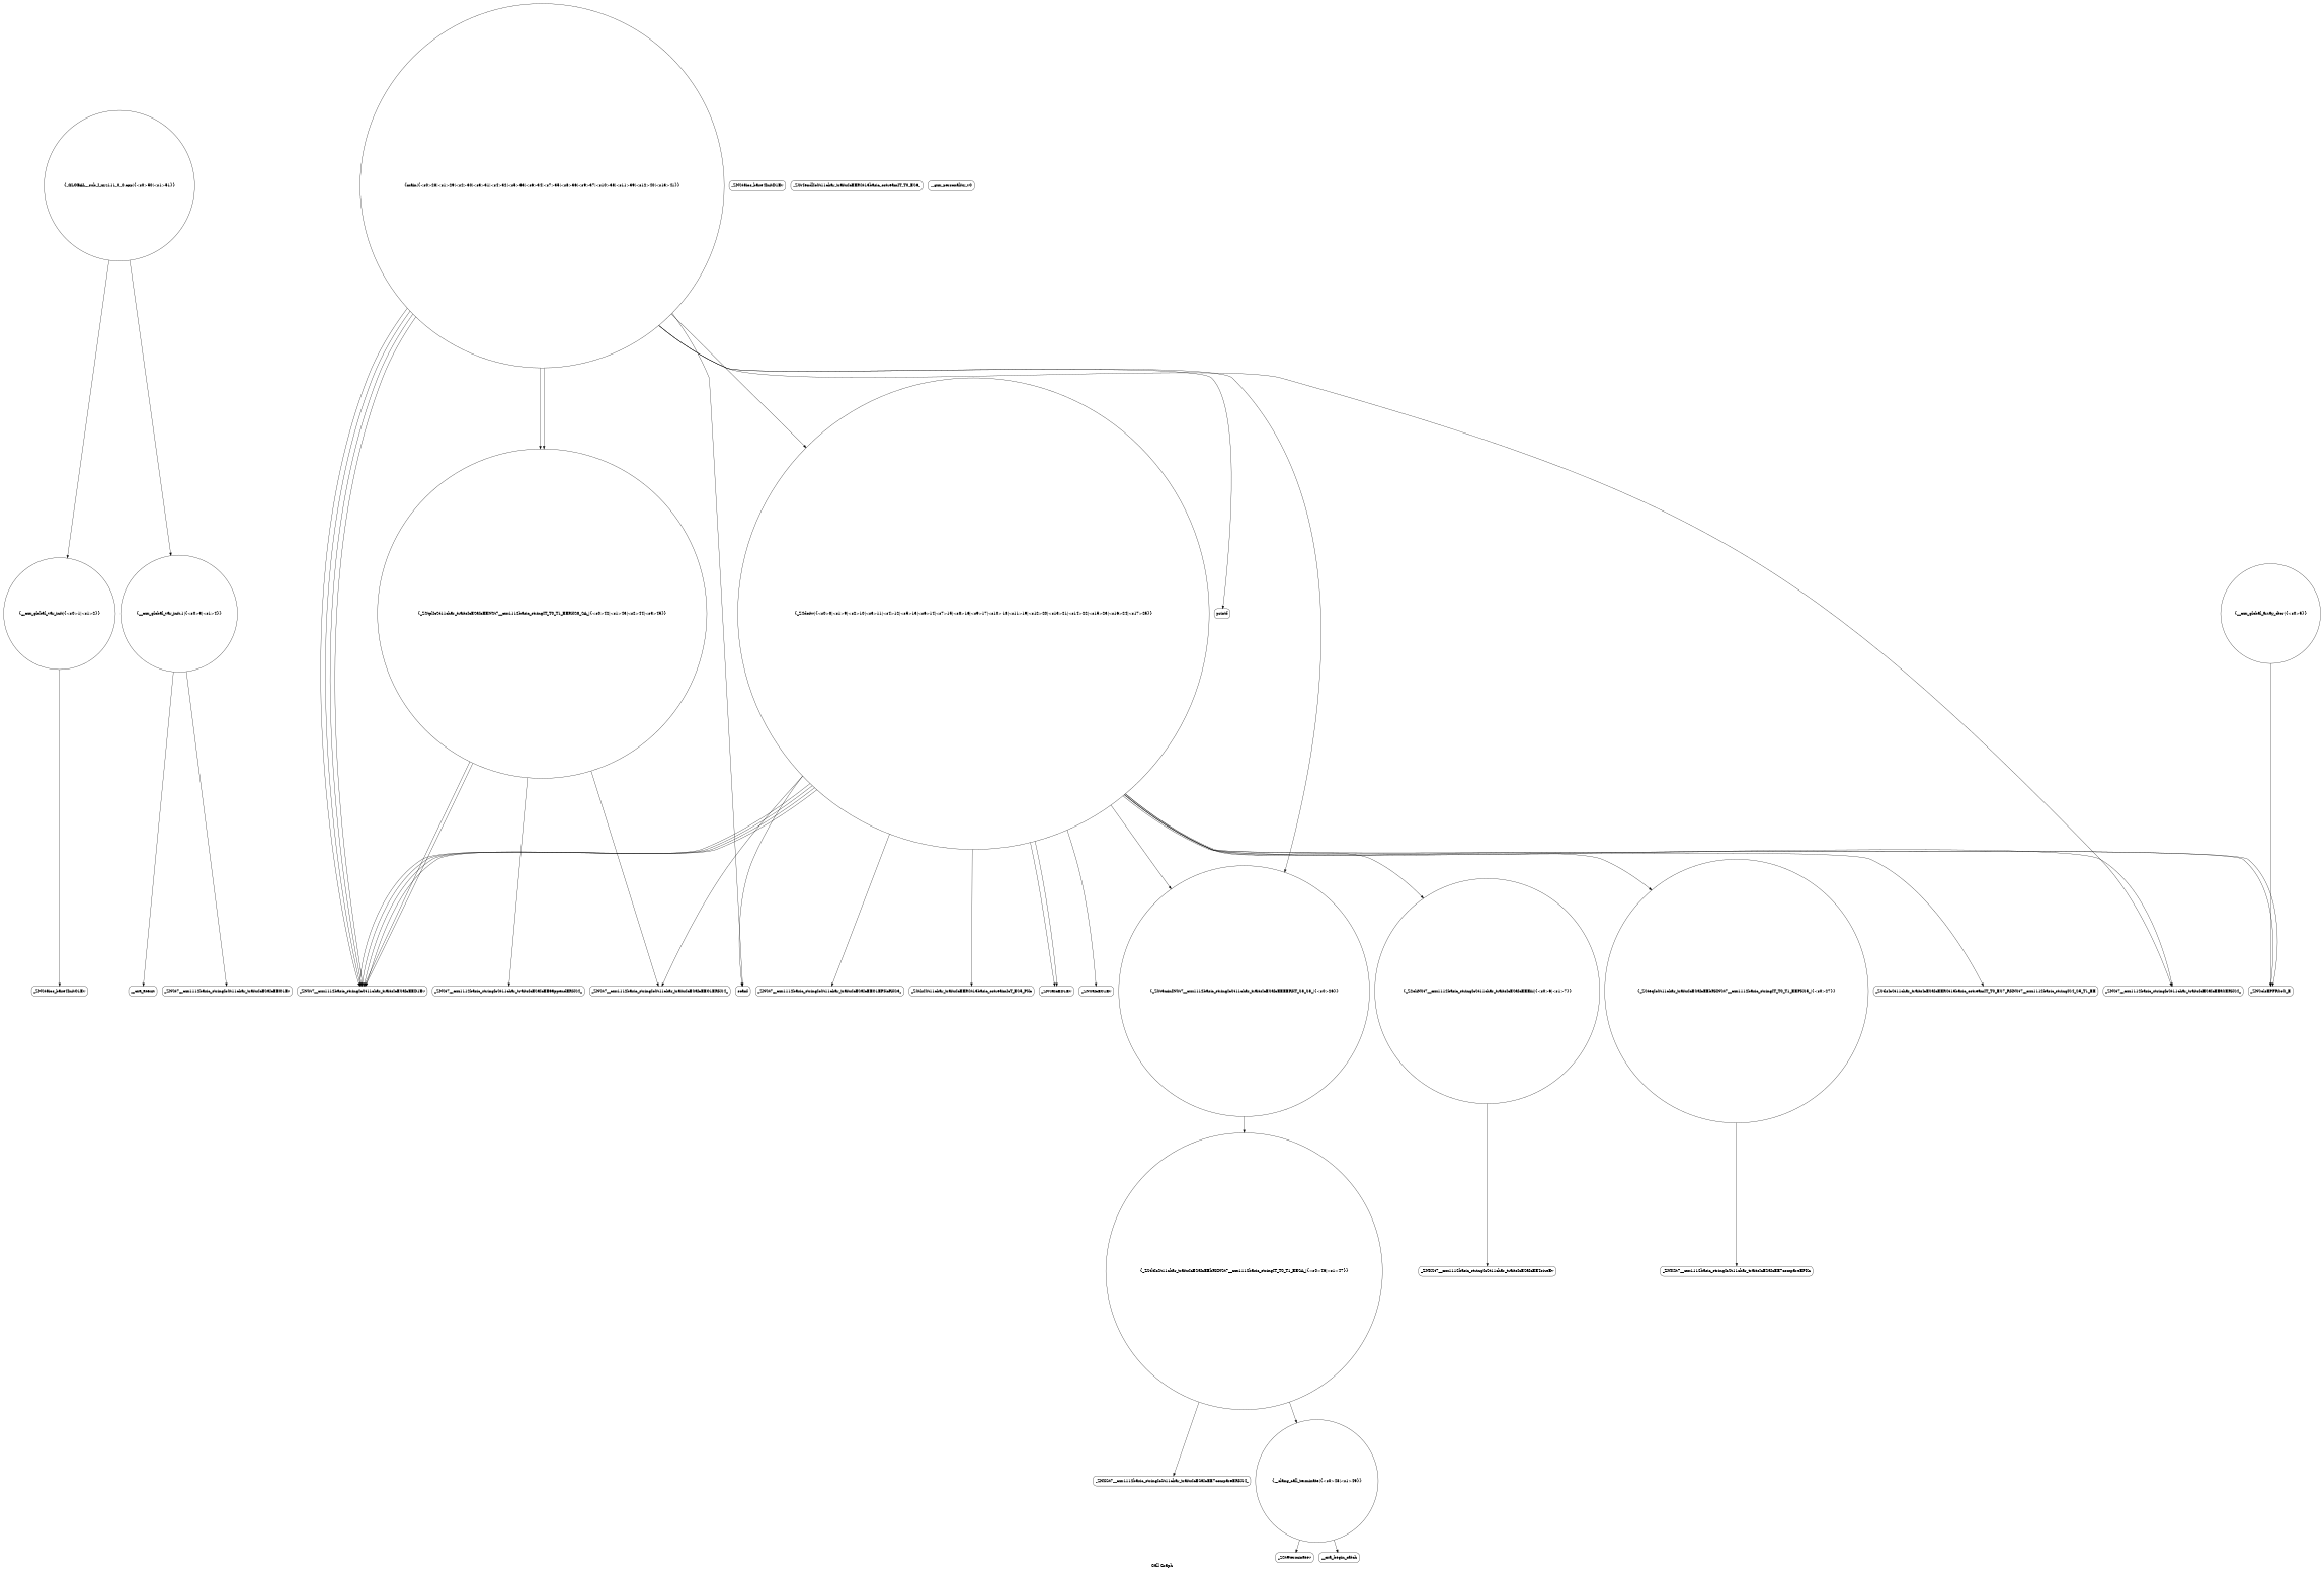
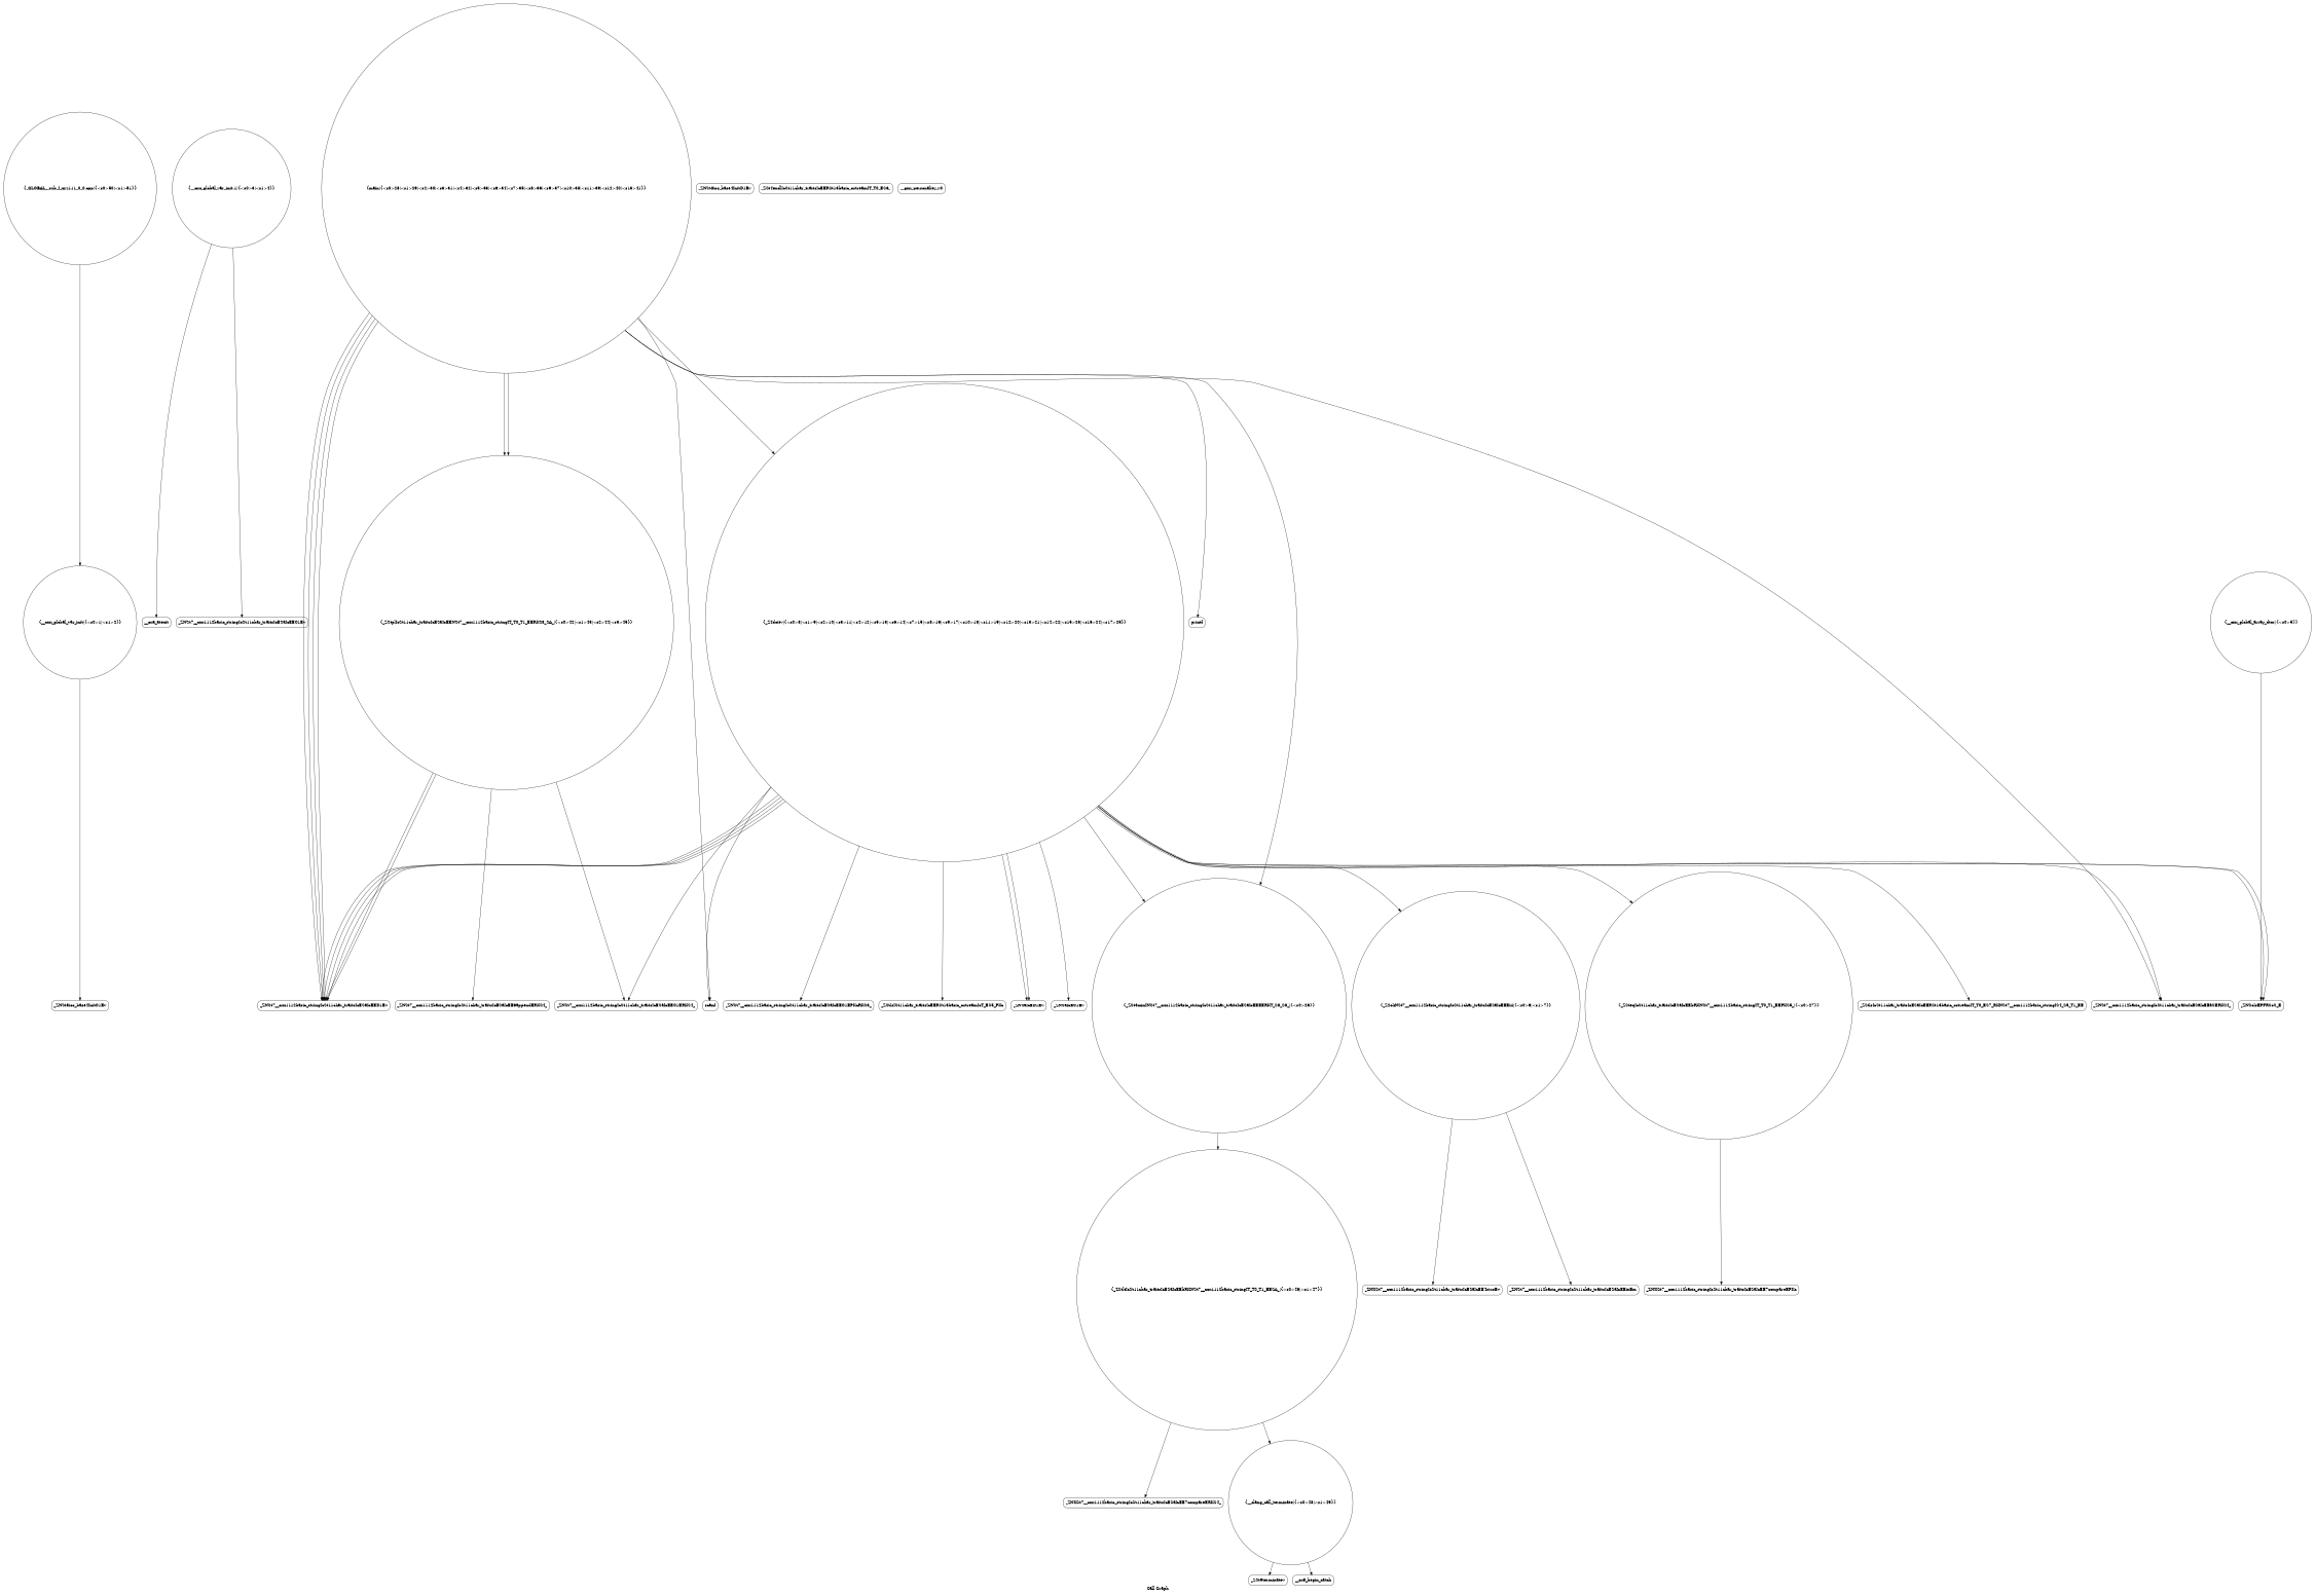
  digraph {
    label="Call Graph"
    node [shape=Mrecord]
    edge [color=black tailport=s0]
    n1 [label="{__cxx_global_var_init|{<s0>1|<s1>2}}" shape=circle]
    n2 [label="{_ZNSt8ios_base4InitC1Ev}"]
    n3 [label="{__cxa_atexit}"]
    n4 [label="{_ZNSt7__cxx1112basic_stringIcSt11char_traitsIcESaIcEED1Ev}"]
    n5 [label="{_ZSt9terminatev}"]
    n6 [label="{_ZNSt7__cxx1112basic_stringIcSt11char_traitsIcESaIcEEC1EPKcRKS3_}"]
    n7 [label="{_ZStlsISt11char_traitsIcEERSt13basic_ostreamIcT_ES5_PKc}"]
    n8 [label="{_ZNSt8ios_base4InitD1Ev}"]
    n9 [label="{printf}"]
    n10 [label="{_ZNKSt7__cxx1112basic_stringIcSt11char_traitsIcESaIcEE4sizeEv}"]
    n11 [label="{_ZNSt7__cxx1112basic_stringIcSt11char_traitsIcESaIcEE6appendERKS4_}"]
    n12 [label="{_ZNSaIcED1Ev}"]
    n13 [label="{_ZSt4endlIcSt11char_traitsIcEERSt13basic_ostreamIT_T0_ES6_}"]
    n14 [label="{__cxx_global_var_init.1|{<s0>3|<s1>4}}" shape=circle]
    n15 [label="{_ZNSt7__cxx1112basic_stringIcSt11char_traitsIcESaIcEEC1Ev}"]
    n16 [label="{_ZNKSt7__cxx1112basic_stringIcSt11char_traitsIcESaIcEE7compareERKS4_}"]
    n17 [label="{_Z4doitv|{<s0>8|<s1>9|<s2>10|<s3>11|<s4>12|<s5>13|<s6>14|<s7>15|<s8>16|<s9>17|<s10>18|<s11>19|<s12>20|<s13>21|<s14>22|<s15>23|<s16>24|<s17>25}}" shape=circle]
    n18 [label="{scanf}"]
    n19 [label="{_ZNSaIcEC1Ev}"]
    n20 [label="{_ZNSt7__cxx1112basic_stringIcSt11char_traitsIcESaIcEEC1ERKS4_}"]
    n21 [label="{_Z2okNSt7__cxx1112basic_stringIcSt11char_traitsIcESaIcEEEiii|{<s0>6|<s1>7}}" shape=circle]
    n22 [label="{_ZSt3minINSt7__cxx1112basic_stringIcSt11char_traitsIcESaIcEEEERKT_S8_S8_|{<s0>26}}" shape=circle]
    n23 [label="{_ZNSt7__cxx1112basic_stringIcSt11char_traitsIcESaIcEEaSERKS4_}"]
    n24 [label="{_ZSteqIcSt11char_traitsIcESaIcEEbRKNSt7__cxx1112basic_stringIT_T0_T1_EEPKS5_|{<s0>27}}" shape=circle]
    n25 [label="{_ZNSolsEPFRSoS_E}"]
    n26 [label="{_ZStlsIcSt11char_traitsIcESaIcEERSt13basic_ostreamIT_T0_ES7_RKNSt7__cxx1112basic_stringIS4_S5_T1_EE}"]
+   n27 [label="{_ZNSt7__cxx1112basic_stringIcSt11char_traitsIcESaIcEEixEm}"]
    n28 [label="{_ZStltIcSt11char_traitsIcESaIcEEbRKNSt7__cxx1112basic_stringIT_T0_T1_EESA_|{<s0>46|<s1>47}}" shape=circle]
    n29 [label="{_ZNKSt7__cxx1112basic_stringIcSt11char_traitsIcESaIcEE7compareEPKc}"]
    n30 [label="{__clang_call_terminate|{<s0>48|<s1>49}}" shape=circle]
    n31 [label="{__cxa_begin_catch}"]
    n32 [label="{main|{<s0>28|<s1>29|<s2>30|<s3>31|<s4>32|<s5>33|<s6>34|<s7>35|<s8>36|<s9>37|<s10>38|<s11>39|<s12>40|<s13>41}}" shape=circle]
    n33 [label="{_ZStplIcSt11char_traitsIcESaIcEENSt7__cxx1112basic_stringIT_T0_T1_EERKS8_SA_|{<s0>42|<s1>43|<s2>44|<s3>45}}" shape=circle]
    n34 [label="{__cxx_global_array_dtor|{<s0>5}}" shape=circle]
    n35 [label="{__gxx_personality_v0}"]
    n36 [label="{_GLOBAL__sub_I_xyz111_0_0.cpp|{<s0>50|<s1>51}}" shape=circle]
    n1 -> n2
    n14 -> n3 [tailport=s1]
    n14 -> n15
    n17 -> n4 [tailport=s6]
    n17 -> n4 [tailport=s10]
    n17 -> n4 [tailport=s16]
    n17 -> n4 [tailport=s17]
    n17 -> n6 [tailport=s2]
    n17 -> n7 [tailport=s12]
    n17 -> n12 [tailport=s3]
    n17 -> n12 [tailport=s9]
    n17 -> n18
    n17 -> n19 [tailport=s1]
    n17 -> n20 [tailport=s4]
    n17 -> n21 [tailport=s5]
    n17 -> n22 [tailport=s7]
    n17 -> n23 [tailport=s8]
    n17 -> n24 [tailport=s11]
    n17 -> n25 [tailport=s13]
    n17 -> n25 [tailport=s15]
    n17 -> n26 [tailport=s14]
    n21 -> n10
+   n21 -> n27 [tailport=s1]
    n22 -> n28
    n24 -> n29
    n28 -> n16
    n28 -> n30 [tailport=s1]
    n30 -> n5 [tailport=s1]
    n30 -> n31
    n32 -> n4 [tailport=s7]
    n32 -> n4 [tailport=s8]
    n32 -> n4 [tailport=s9]
    n32 -> n4 [tailport=s10]
    n32 -> n9 [tailport=s12]
    n32 -> n17 [tailport=s13]
    n32 -> n18 [tailport=s11]
    n32 -> n22 [tailport=s5]
    n32 -> n23 [tailport=s6]
    n32 -> n33 [tailport=s3]
    n32 -> n33 [tailport=s4]
    n33 -> n4 [tailport=s2]
    n33 -> n4 [tailport=s3]
    n33 -> n11 [tailport=s1]
    n33 -> n20
    n34 -> n25
    n36 -> n1
-   n36 -> n14 [tailport=s1]
  }
